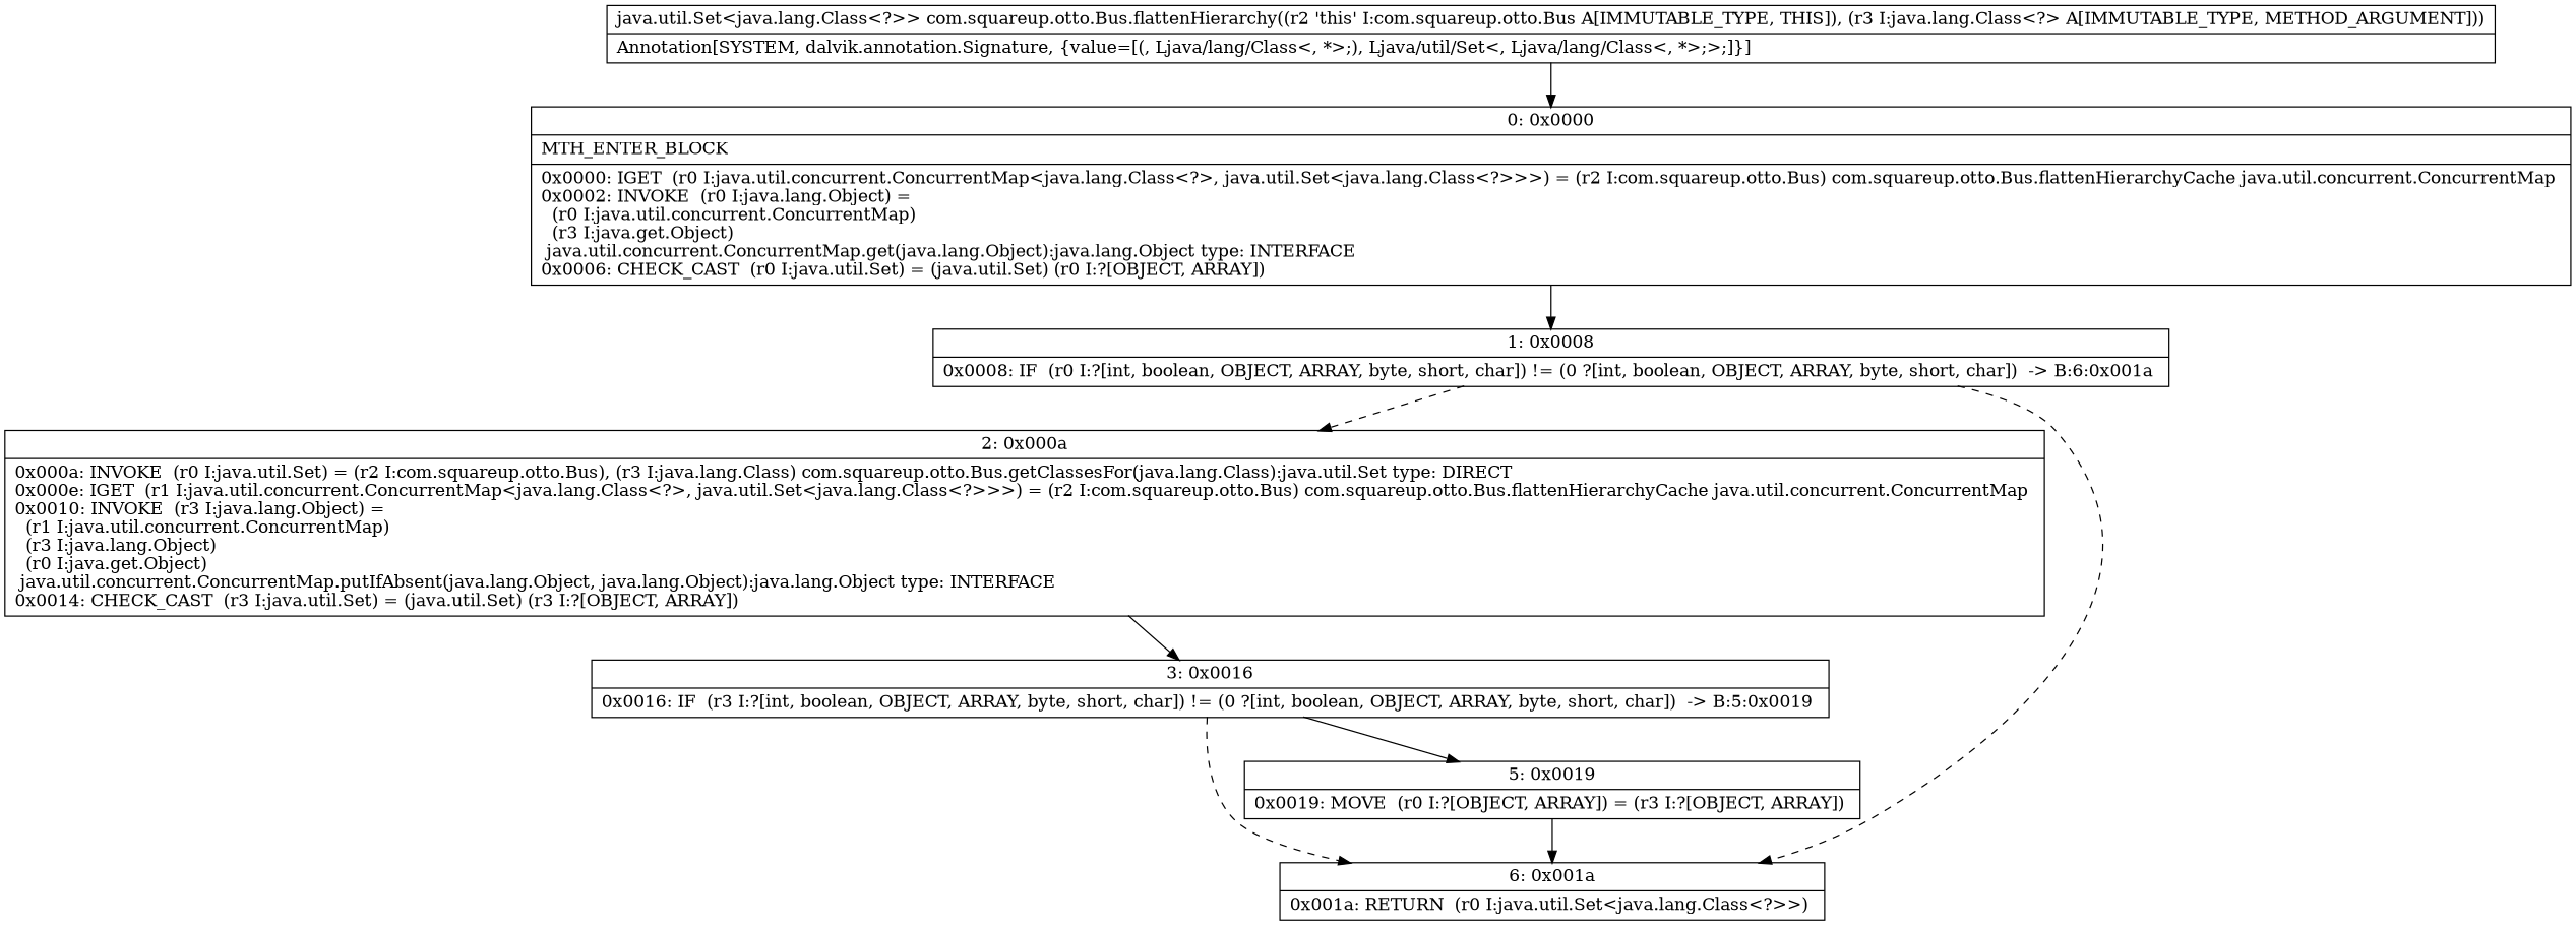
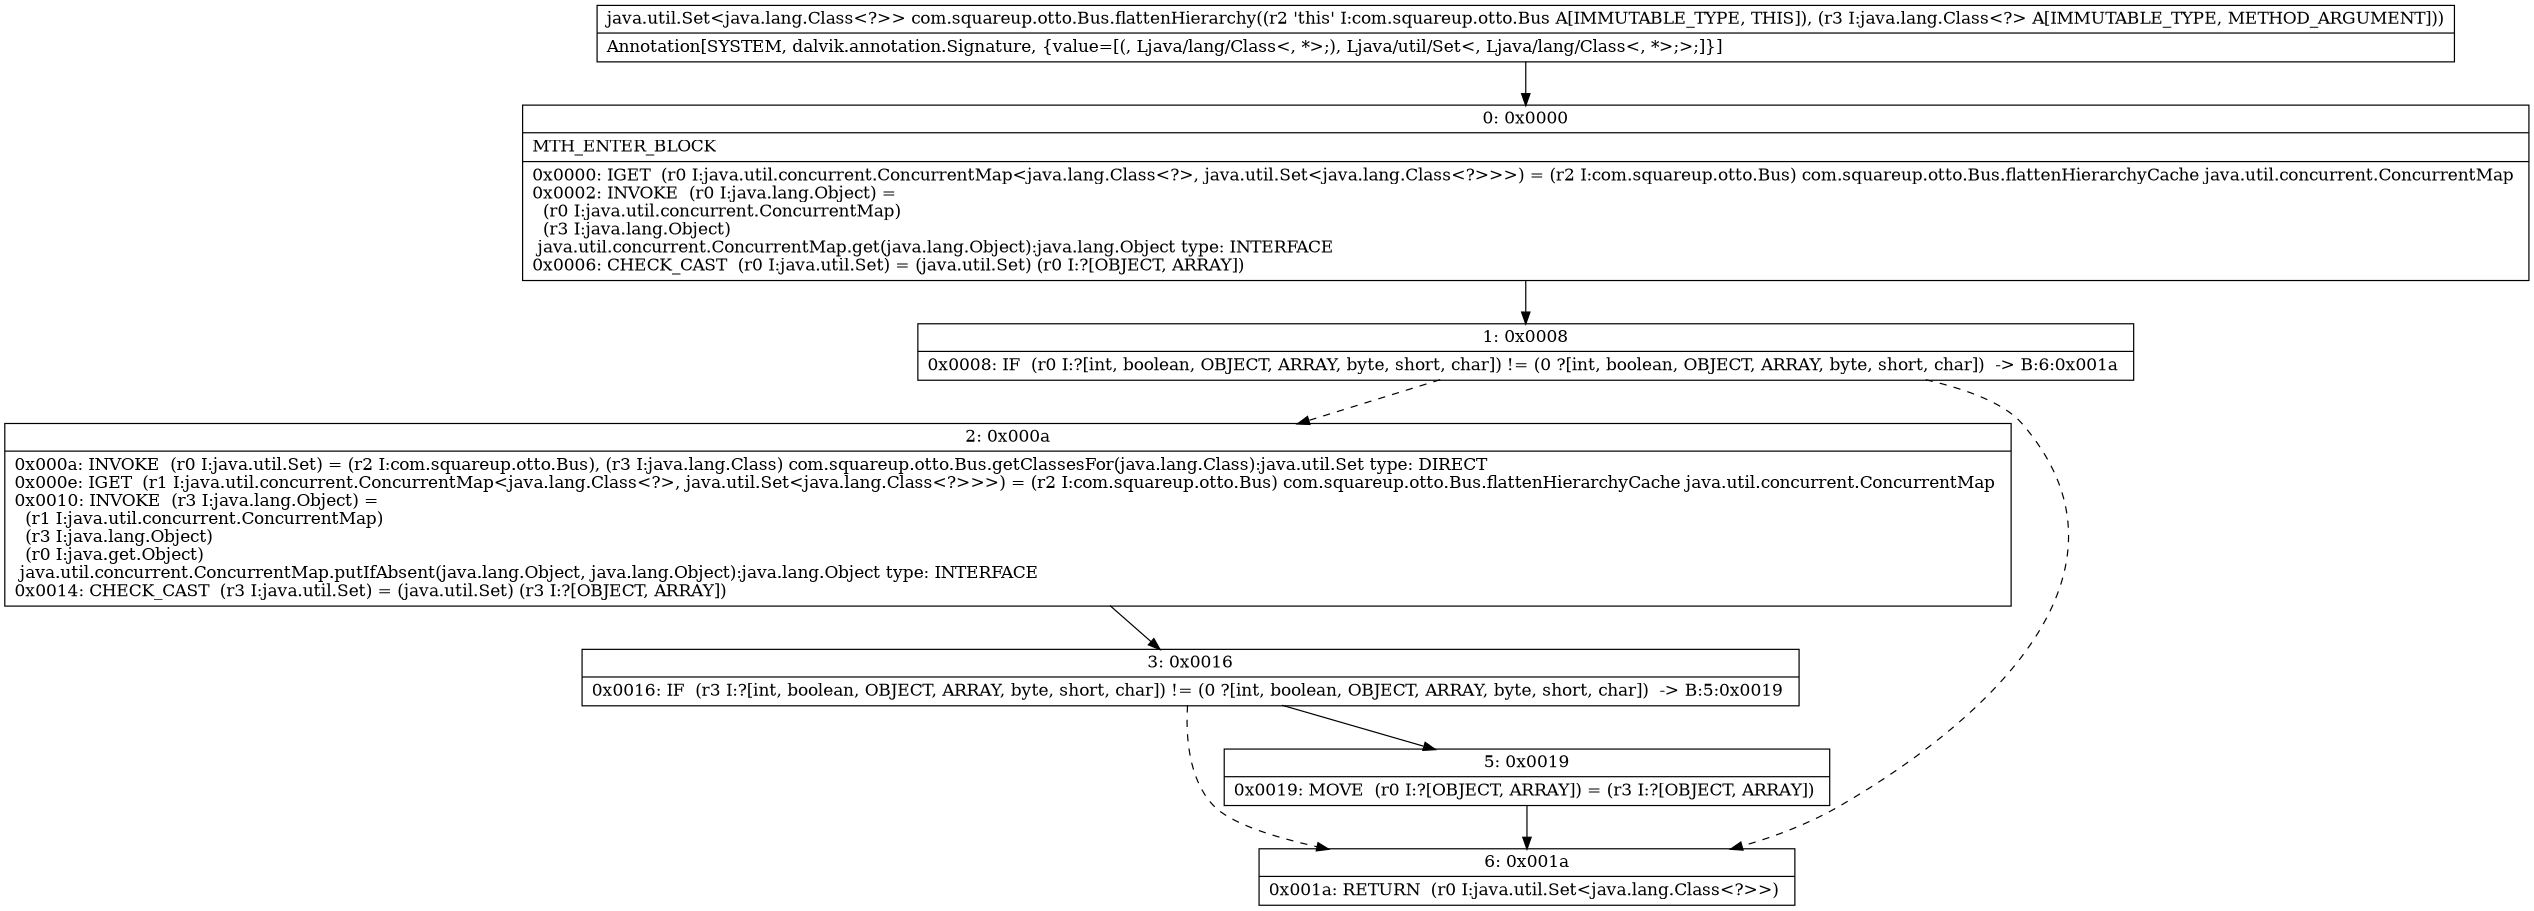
  digraph {
    node [shape=record]
-   n1 [label="{0\:\ 0x0000|MTH_ENTER_BLOCK\l|0x0000: IGET  (r0 I:java.util.concurrent.ConcurrentMap\<java.lang.Class\<?\>, java.util.Set\<java.lang.Class\<?\>\>\>) = (r2 I:com.squareup.otto.Bus) com.squareup.otto.Bus.flattenHierarchyCache java.util.concurrent.ConcurrentMap \l0x0002: INVOKE  (r0 I:java.lang.Object) = \l  (r0 I:java.util.concurrent.ConcurrentMap)\l  (r3 I:java.get.Object)\l java.util.concurrent.ConcurrentMap.get(java.lang.Object):java.lang.Object type: INTERFACE \l0x0006: CHECK_CAST  (r0 I:java.util.Set) = (java.util.Set) (r0 I:?[OBJECT, ARRAY]) \l}"]
+   n1 [label="{0\:\ 0x0000|MTH_ENTER_BLOCK\l|0x0000: IGET  (r0 I:java.util.concurrent.ConcurrentMap\<java.lang.Class\<?\>, java.util.Set\<java.lang.Class\<?\>\>\>) = (r2 I:com.squareup.otto.Bus) com.squareup.otto.Bus.flattenHierarchyCache java.util.concurrent.ConcurrentMap \l0x0002: INVOKE  (r0 I:java.lang.Object) = \l  (r0 I:java.util.concurrent.ConcurrentMap)\l  (r3 I:java.lang.Object)\l java.util.concurrent.ConcurrentMap.get(java.lang.Object):java.lang.Object type: INTERFACE \l0x0006: CHECK_CAST  (r0 I:java.util.Set) = (java.util.Set) (r0 I:?[OBJECT, ARRAY]) \l}"]
    n2 [label="{1\:\ 0x0008|0x0008: IF  (r0 I:?[int, boolean, OBJECT, ARRAY, byte, short, char]) != (0 ?[int, boolean, OBJECT, ARRAY, byte, short, char])  \-\> B:6:0x001a \l}"]
    n3 [label="{2\:\ 0x000a|0x000a: INVOKE  (r0 I:java.util.Set) = (r2 I:com.squareup.otto.Bus), (r3 I:java.lang.Class) com.squareup.otto.Bus.getClassesFor(java.lang.Class):java.util.Set type: DIRECT \l0x000e: IGET  (r1 I:java.util.concurrent.ConcurrentMap\<java.lang.Class\<?\>, java.util.Set\<java.lang.Class\<?\>\>\>) = (r2 I:com.squareup.otto.Bus) com.squareup.otto.Bus.flattenHierarchyCache java.util.concurrent.ConcurrentMap \l0x0010: INVOKE  (r3 I:java.lang.Object) = \l  (r1 I:java.util.concurrent.ConcurrentMap)\l  (r3 I:java.lang.Object)\l  (r0 I:java.get.Object)\l java.util.concurrent.ConcurrentMap.putIfAbsent(java.lang.Object, java.lang.Object):java.lang.Object type: INTERFACE \l0x0014: CHECK_CAST  (r3 I:java.util.Set) = (java.util.Set) (r3 I:?[OBJECT, ARRAY]) \l}"]
    n4 [label="{6\:\ 0x001a|0x001a: RETURN  (r0 I:java.util.Set\<java.lang.Class\<?\>\>) \l}"]
    n5 [label="{3\:\ 0x0016|0x0016: IF  (r3 I:?[int, boolean, OBJECT, ARRAY, byte, short, char]) != (0 ?[int, boolean, OBJECT, ARRAY, byte, short, char])  \-\> B:5:0x0019 \l}"]
    n6 [label="{5\:\ 0x0019|0x0019: MOVE  (r0 I:?[OBJECT, ARRAY]) = (r3 I:?[OBJECT, ARRAY]) \l}"]
    n7 [label="{java.util.Set\<java.lang.Class\<?\>\> com.squareup.otto.Bus.flattenHierarchy((r2 'this' I:com.squareup.otto.Bus A[IMMUTABLE_TYPE, THIS]), (r3 I:java.lang.Class\<?\> A[IMMUTABLE_TYPE, METHOD_ARGUMENT]))  | Annotation[SYSTEM, dalvik.annotation.Signature, \{value=[(, Ljava\/lang\/Class\<, *\>;), Ljava\/util\/Set\<, Ljava\/lang\/Class\<, *\>;\>;]\}]\l}"]
    n1 -> n2
    n2 -> n3 [style=dashed]
    n2 -> n4 [style=dashed]
    n3 -> n5
    n5 -> n4 [style=dashed]
    n5 -> n6
    n6 -> n4
    n7 -> n1
  }
